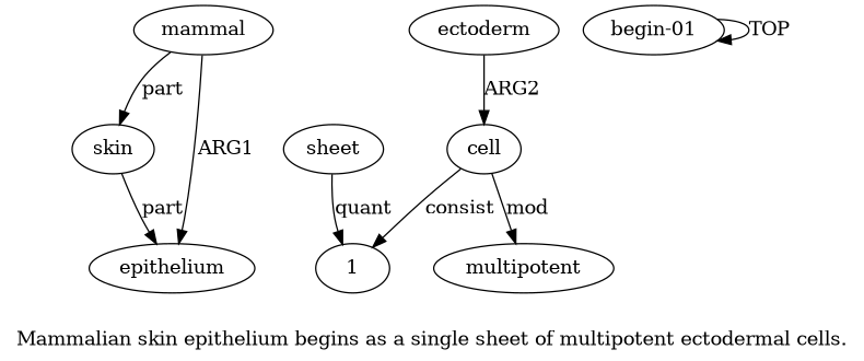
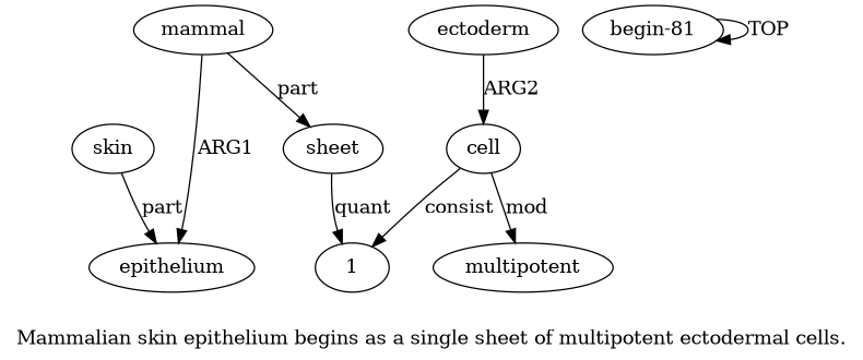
  digraph {
    label="Mammalian skin epithelium begins as a single sheet of multipotent ectodermal cells."
    node [color=black]
    edge [color=black gold_label=part test_label=part]
    n1 [gold_ind=1 gold_label=epithelium label=epithelium test_ind=1 test_label=epithelium]
-   n2 [gold_ind=0 gold_label="begin-01" label="begin-01" test_ind=0 test_label="begin-01"]
+   n2 [gold_ind=0 gold_label="begin-01" label="begin-81" test_ind=0 test_label="begin-01"]
    n3 [gold_ind=4 gold_label=sheet label=sheet test_ind=4 test_label=sheet]
    n4 [gold_ind=-1 gold_label=1 label=1 test_ind=-1 test_label=1]
    n5 [gold_ind=3 gold_label=mammal label=mammal test_ind=3 test_label=mammal]
    n6 [gold_ind=2 gold_label=skin label=skin test_ind=2 test_label=skin]
    n7 [gold_ind=5 gold_label=cell label=cell test_ind=5 test_label=cell]
    n8 [gold_ind=6 gold_label=multipotent label=multipotent test_ind=6 test_label=multipotent]
    n9 [gold_ind=7 gold_label=ectoderm label=ectoderm test_ind=7 test_label=ectoderm]
    n2 -> n2 [gold_label=TOP label=TOP test_label=TOP]
    n3 -> n4 [gold_label=quant label=quant test_label=quant]
    n5 -> n1 [gold_label=ARG1 label=ARG1 test_label=ARG1]
-   n5 -> n6 [label=part]
+   n5 -> n3 [label=part]
    n6 -> n1 [label=part]
    n7 -> n4 [gold_label=consist label=consist test_label=consist]
    n7 -> n8 [gold_label=mod label=mod test_label=mod]
    n9 -> n7 [label=ARG2]
  }
